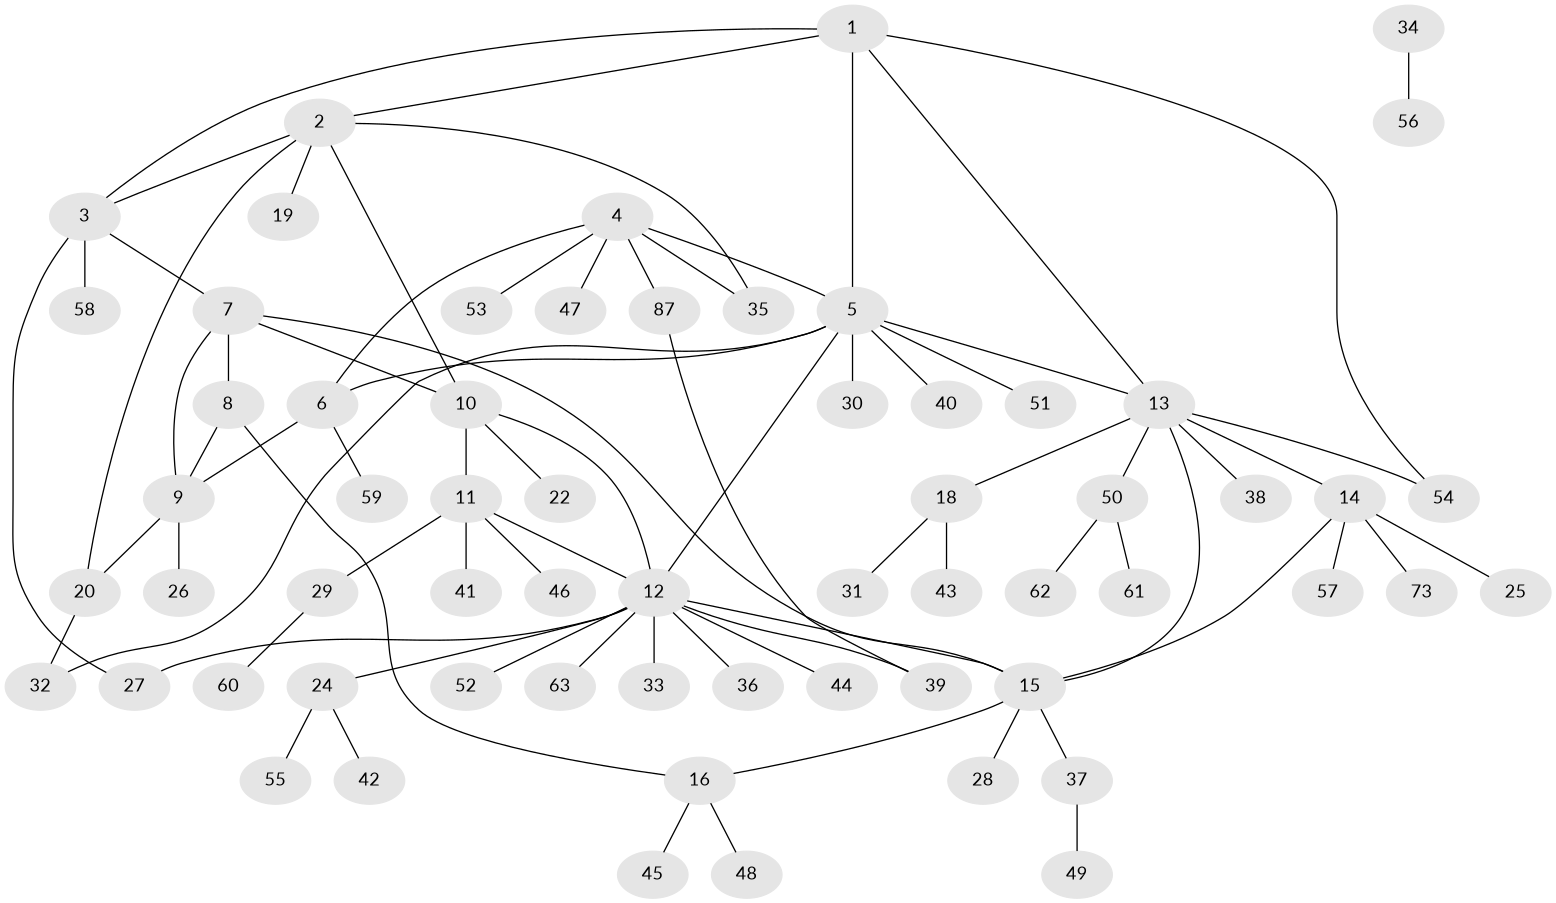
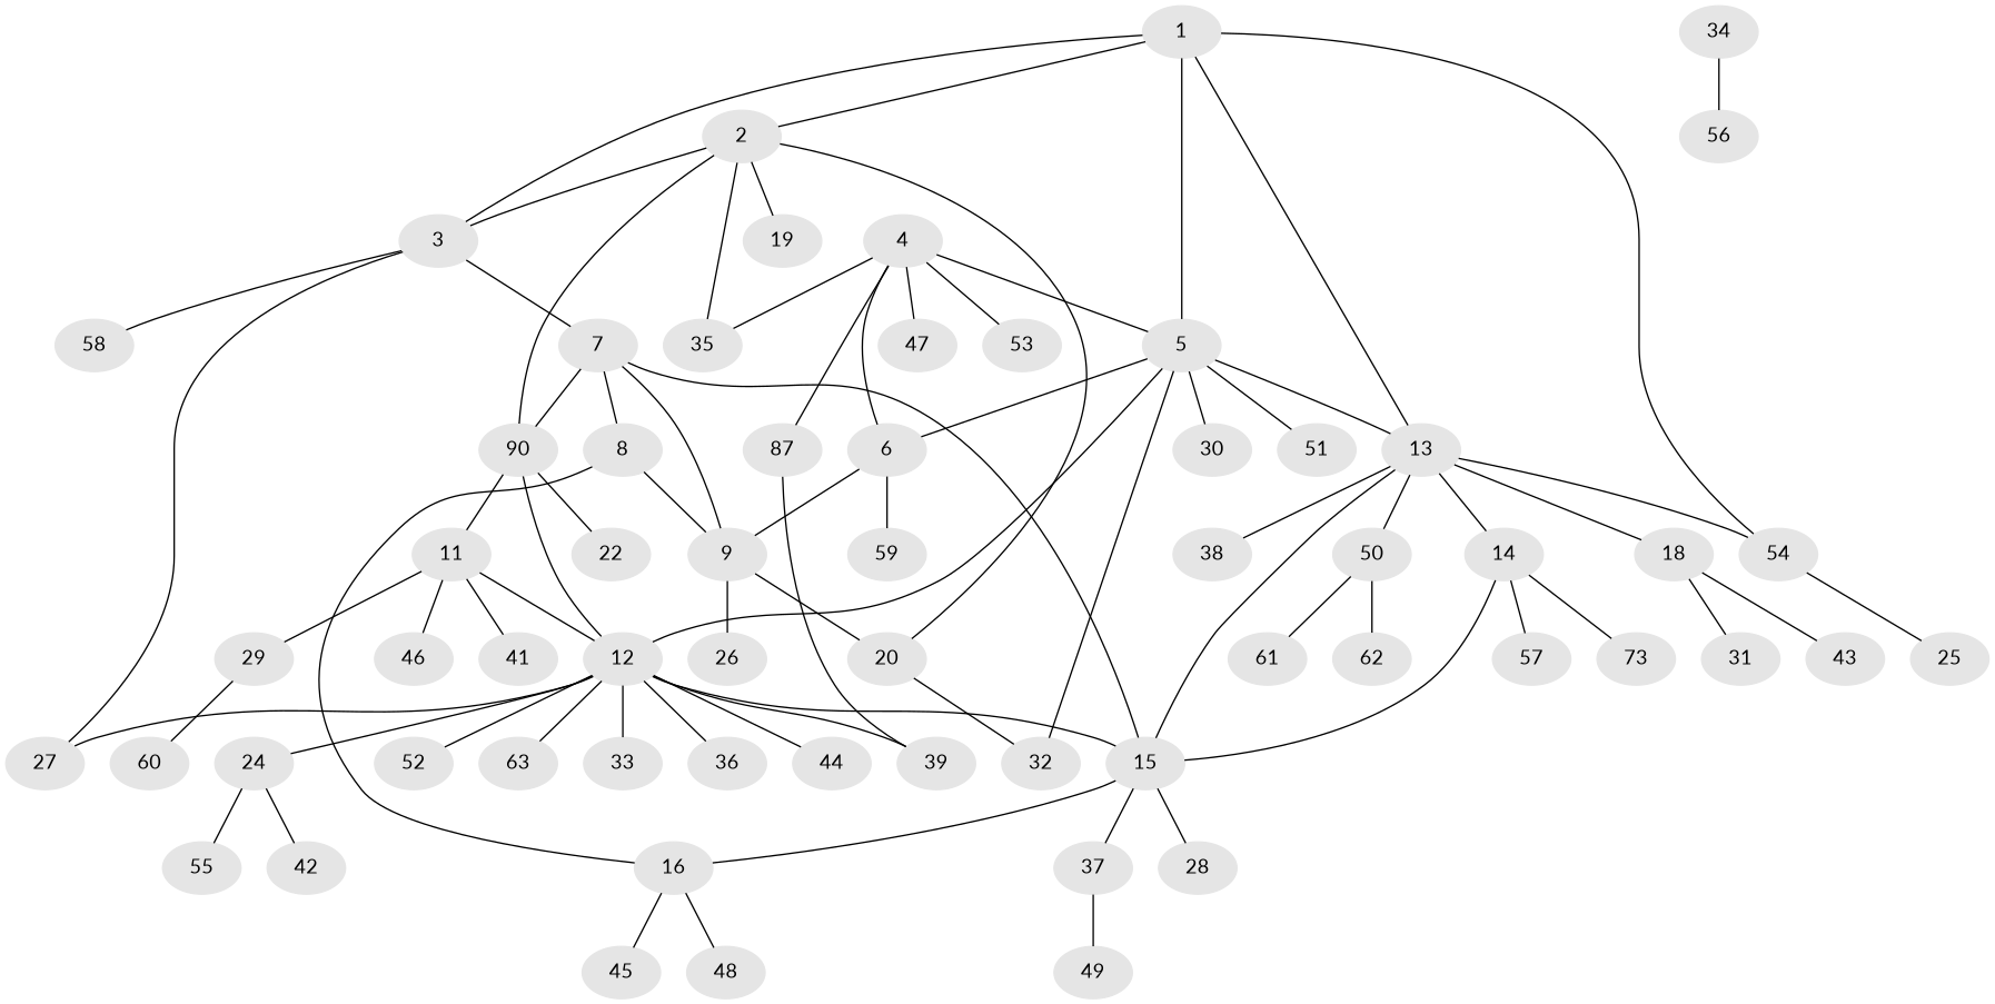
  graph {
    fontname=Lato
    node [color=gray90 fontname=Lato style=filled]
    edge [fontname=Lato]
    1
    2
    3
    5
    13
    54
-   10
+   10 [label=90]
    19
    20
    35
    7
    27
    58
    6
    12
    30
    32
-   40
    51
    15
    14
    18
    38
    50
    11
    22
    9
    8
    34
    56
    4
    n32 [label=87]
    47
    53
    59
    39
    24
    33
    36
    44
    52
    63
    26
    16
    28
    37
    45
    48
    29
    41
    46
    60
    42
    55
    n55 [label=73]
    25
    57
    31
    43
    61
    62
    49
    1 -- 2
    1 -- 3
    1 -- 5
    1 -- 13
    1 -- 54
    2 -- 3
    2 -- 10
    2 -- 19
    2 -- 20
    2 -- 35
    3 -- 7
    3 -- 27
    3 -- 58
    5 -- 13
    5 -- 6
    5 -- 12
    5 -- 30
    5 -- 32
-   5 -- 40
    5 -- 51
    13 -- 54
    13 -- 15
    13 -- 14
    13 -- 18
    13 -- 38
    13 -- 50
    10 -- 12
    10 -- 11
    10 -- 22
    20 -- 32
    7 -- 10
    7 -- 15
    7 -- 9
    7 -- 8
    6 -- 9
    6 -- 59
    12 -- 27
    12 -- 15
    12 -- 39
    12 -- 24
    12 -- 33
    12 -- 36
    12 -- 44
    12 -- 52
    12 -- 63
    15 -- 16
    15 -- 28
    15 -- 37
    14 -- 15
    14 -- n55
-   14 -- 25
+   54 -- 25
    14 -- 57
    18 -- 31
    18 -- 43
    50 -- 61
    50 -- 62
    11 -- 12
    11 -- 29
    11 -- 41
    11 -- 46
    9 -- 20
    9 -- 26
    8 -- 9
    8 -- 16
    34 -- 56
    4 -- 5
    4 -- 35
    4 -- 6
    4 -- n32
    4 -- 47
    4 -- 53
    n32 -- 39
    24 -- 42
    24 -- 55
    16 -- 45
    16 -- 48
    37 -- 49
    29 -- 60
  }
